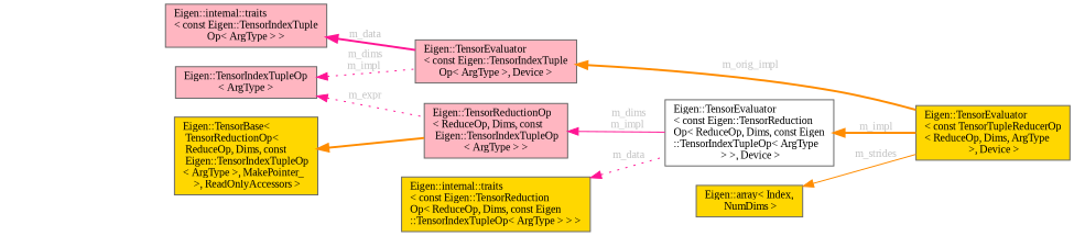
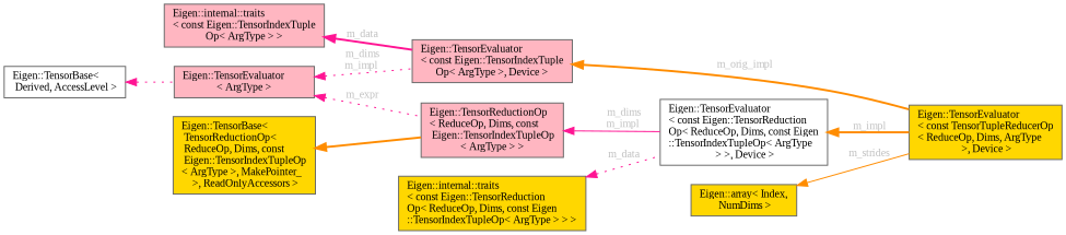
  digraph {
    fontname="Liberation Serif"
    rankdir=LR
    node [color=gray40 fillcolor=gold fontname="Liberation Serif" fontsize=10 shape=box style=filled]
    edge [color=deeppink dir=back fontcolor=grey fontname="Liberation Serif" fontsize=10 labelfontname=Helvetica labelfontsize=10 style=bold]
    n1 [fontcolor=black height=0.2 label="Eigen::TensorEvaluator\l\< const TensorTupleReducerOp\l\< ReduceOp, Dims, ArgType\l \>, Device \>" width=0.4]
    n2 [fillcolor=lightpink height=0.2 label="Eigen::TensorEvaluator\l\< const Eigen::TensorIndexTuple\lOp\< ArgType \>, Device \>" width=0.4]
    n3 [fillcolor=lightpink height=0.2 label="Eigen::internal::traits\l\< const Eigen::TensorIndexTuple\lOp\< ArgType \> \>" width=0.4]
-   n4 [fillcolor=lightpink height=0.2 label="Eigen::TensorIndexTupleOp\l\< ArgType \>" width=0.4]
+   n4 [fillcolor=lightpink height=0.2 label="Eigen::TensorEvaluator\l\< ArgType \>" width=0.4]
    n5 [fillcolor=lightpink height=0.2 label="Eigen::TensorReductionOp\l\< ReduceOp, Dims, const\l Eigen::TensorIndexTupleOp\l\< ArgType \> \>" width=0.4]
    n6 [fillcolor=white height=0.2 label="Eigen::TensorEvaluator\l\< const Eigen::TensorReduction\lOp\< ReduceOp, Dims, const Eigen\l::TensorIndexTupleOp\< ArgType\l \> \>, Device \>" width=0.4]
+   n7 [fillcolor=white height=0.2 label="Eigen::TensorBase\<\l Derived, AccessLevel \>" width=0.4]
    n8 [height=0.2 label="Eigen::internal::traits\l\< const Eigen::TensorReduction\lOp\< ReduceOp, Dims, const Eigen\l::TensorIndexTupleOp\< ArgType \> \> \>" width=0.4]
    n9 [height=0.2 label="Eigen::TensorBase\<\l TensorReductionOp\<\l ReduceOp, Dims, const\l Eigen::TensorIndexTupleOp\l\< ArgType \>, MakePointer_\l \>, ReadOnlyAccessors \>" width=0.4]
    n10 [height=0.2 label="Eigen::array\< Index,\l NumDims \>" width=0.4]
    n2 -> n1 [color=darkorange label=" m_orig_impl"]
    n3 -> n2 [label=" m_data"]
    n4 -> n2 [label=" m_dims\nm_impl" style=dotted]
    n4 -> n5 [label=" m_expr" style=dotted]
    n5 -> n6 [label=" m_dims\nm_impl" style=solid]
    n6 -> n1 [color=darkorange label=" m_impl"]
+   n7 -> n4 [style=dotted fontcolor=""]
    n8 -> n6 [label=" m_data" style=dotted]
    n9 -> n5 [color=darkorange fontcolor=""]
    n10 -> n1 [color=darkorange label=" m_strides" style=solid]
  }
